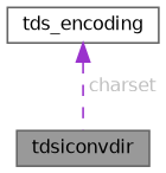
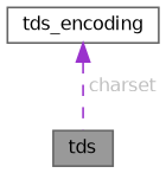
  digraph {
    node [color=gray40 fontname=Helvetica fontsize=10 shape=box style=filled]
-   n1 [fillcolor=grey60 fontcolor=black height=0.2 label=tdsiconvdir width=0.4]
+   n1 [fillcolor=grey60 fontcolor=black height=0.2 label=tds width=0.4]
    n2 [fillcolor=white height=0.2 label=tds_encoding width=0.4]
    n2 -> n1 [color=darkorchid3 dir=back fontcolor=grey fontname=Helvetica fontsize=10 label=" charset" labelfontname=Helvetica labelfontsize=10 style=dashed]
  }
